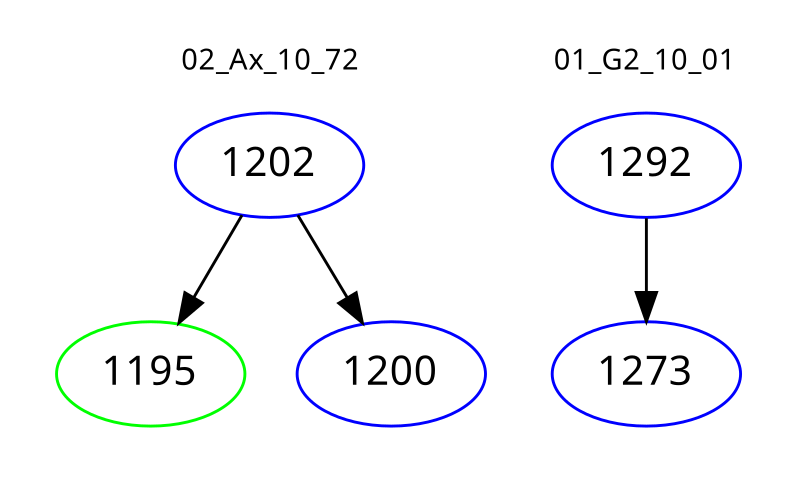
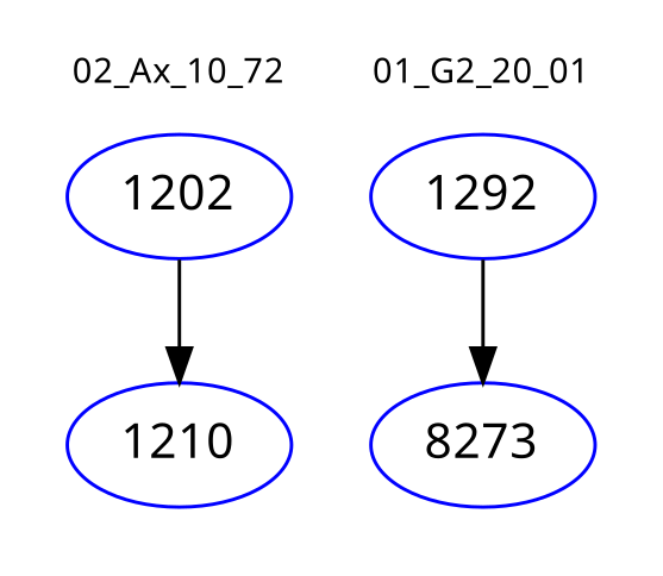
  digraph {
    fontname="Noto Sans"
    node [color=blue fontname="Noto Sans"]
    edge [color=black fontname="Noto Sans"]
    n1 [label=1202]
-   n2 [color=green label=1195]
-   n3 [label=1200]
+   n3 [label=1210]
    n4 [label=1292]
-   n5 [label=1273]
+   n5 [label=8273]
    subgraph cluster_1 {
      color=white
      fontsize=10
      label="02_Ax_10_72"
      n1
-     n2
      n3
    }
    subgraph cluster_2 {
      color=white
      fontsize=10
-     label="01_G2_10_01"
+     label="01_G2_20_01"
      n4
      n5
    }
-   n1 -> n2
    n1 -> n3
    n4 -> n5
  }
